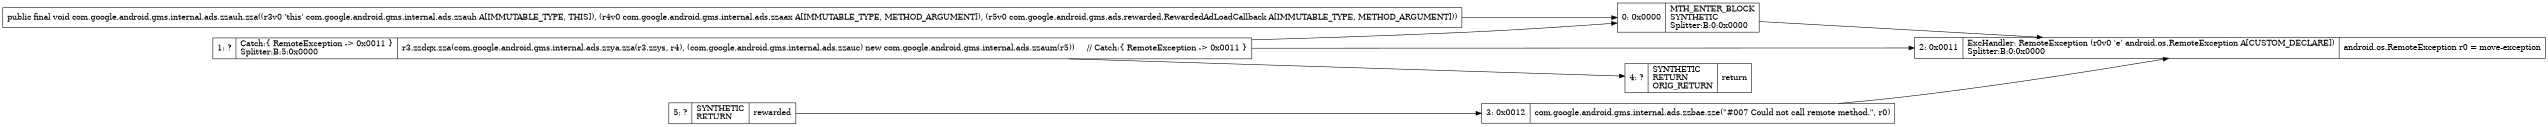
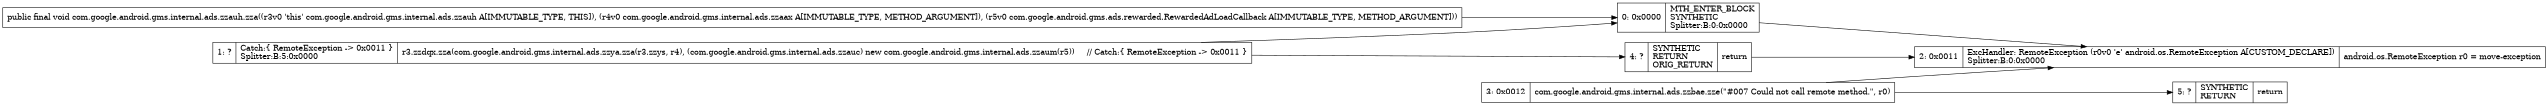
  digraph {
    rankdir=LR
    node [shape=record]
    n1 [label="{0\:\ 0x0000|MTH_ENTER_BLOCK\lSYNTHETIC\lSplitter:B:0:0x0000\l}"]
    n2 [label="{2\:\ 0x0011|ExcHandler: RemoteException (r0v0 'e' android.os.RemoteException A[CUSTOM_DECLARE])\lSplitter:B:0:0x0000\l|android.os.RemoteException r0 = move\-exception\l}"]
    n3 [label="{1\:\ ?|Catch:\{ RemoteException \-\> 0x0011 \}\lSplitter:B:5:0x0000\l|r3.zzdqx.zza(com.google.android.gms.internal.ads.zzya.zza(r3.zzys, r4), (com.google.android.gms.internal.ads.zzauc) new com.google.android.gms.internal.ads.zzaum(r5))     \/\/ Catch:\{ RemoteException \-\> 0x0011 \}\l}"]
    n4 [label="{4\:\ ?|SYNTHETIC\lRETURN\lORIG_RETURN\l|return\l}"]
    n5 [label="{3\:\ 0x0012|com.google.android.gms.internal.ads.zzbae.zze(\"#007 Could not call remote method.\", r0)\l}"]
-   n6 [label="{5\:\ ?|SYNTHETIC\lRETURN\l|rewarded\l}"]
+   n6 [label="{5\:\ ?|SYNTHETIC\lRETURN\l|return\l}"]
    n7 [label="{public final void com.google.android.gms.internal.ads.zzauh.zza((r3v0 'this' com.google.android.gms.internal.ads.zzauh A[IMMUTABLE_TYPE, THIS]), (r4v0 com.google.android.gms.internal.ads.zzaax A[IMMUTABLE_TYPE, METHOD_ARGUMENT]), (r5v0 com.google.android.gms.ads.rewarded.RewardedAdLoadCallback A[IMMUTABLE_TYPE, METHOD_ARGUMENT])) }"]
    n1 -> n2
    n3 -> n1
-   n3 -> n2
+   n4 -> n2
    n3 -> n4
    n5 -> n2
-   n6 -> n5
+   n5 -> n6
    n7 -> n1
  }
